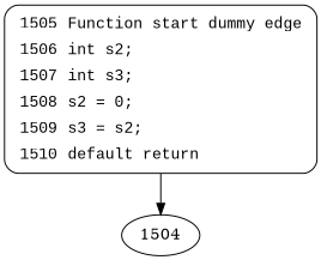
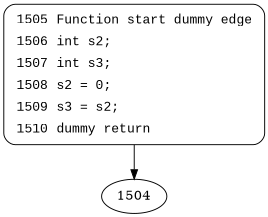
  digraph {
-   n1 [fillcolor=white fontname="Courier New" label=<<table border="0" cellborder="0" cellpadding="3" bgcolor="white"><tr><td align="right">1505</td><td align="left">Function start dummy edge</td></tr><tr><td align="right">1506</td><td align="left">int s2;</td></tr><tr><td align="right">1507</td><td align="left">int s3;</td></tr><tr><td align="right">1508</td><td align="left">s2 = 0;</td></tr><tr><td align="right">1509</td><td align="left">s3 = s2;</td></tr><tr><td align="right">1510</td><td align="left">default return</td></tr></table>> penwidth=1 shape=Mrecord style="filled,bold"]
+   n1 [fillcolor=white fontname="Courier New" label=<<table border="0" cellborder="0" cellpadding="3" bgcolor="white"><tr><td align="right">1505</td><td align="left">Function start dummy edge</td></tr><tr><td align="right">1506</td><td align="left">int s2;</td></tr><tr><td align="right">1507</td><td align="left">int s3;</td></tr><tr><td align="right">1508</td><td align="left">s2 = 0;</td></tr><tr><td align="right">1509</td><td align="left">s3 = s2;</td></tr><tr><td align="right">1510</td><td align="left">dummy return</td></tr></table>> penwidth=1 shape=Mrecord style="filled,bold"]
    1504
    n1 -> 1504
  }
